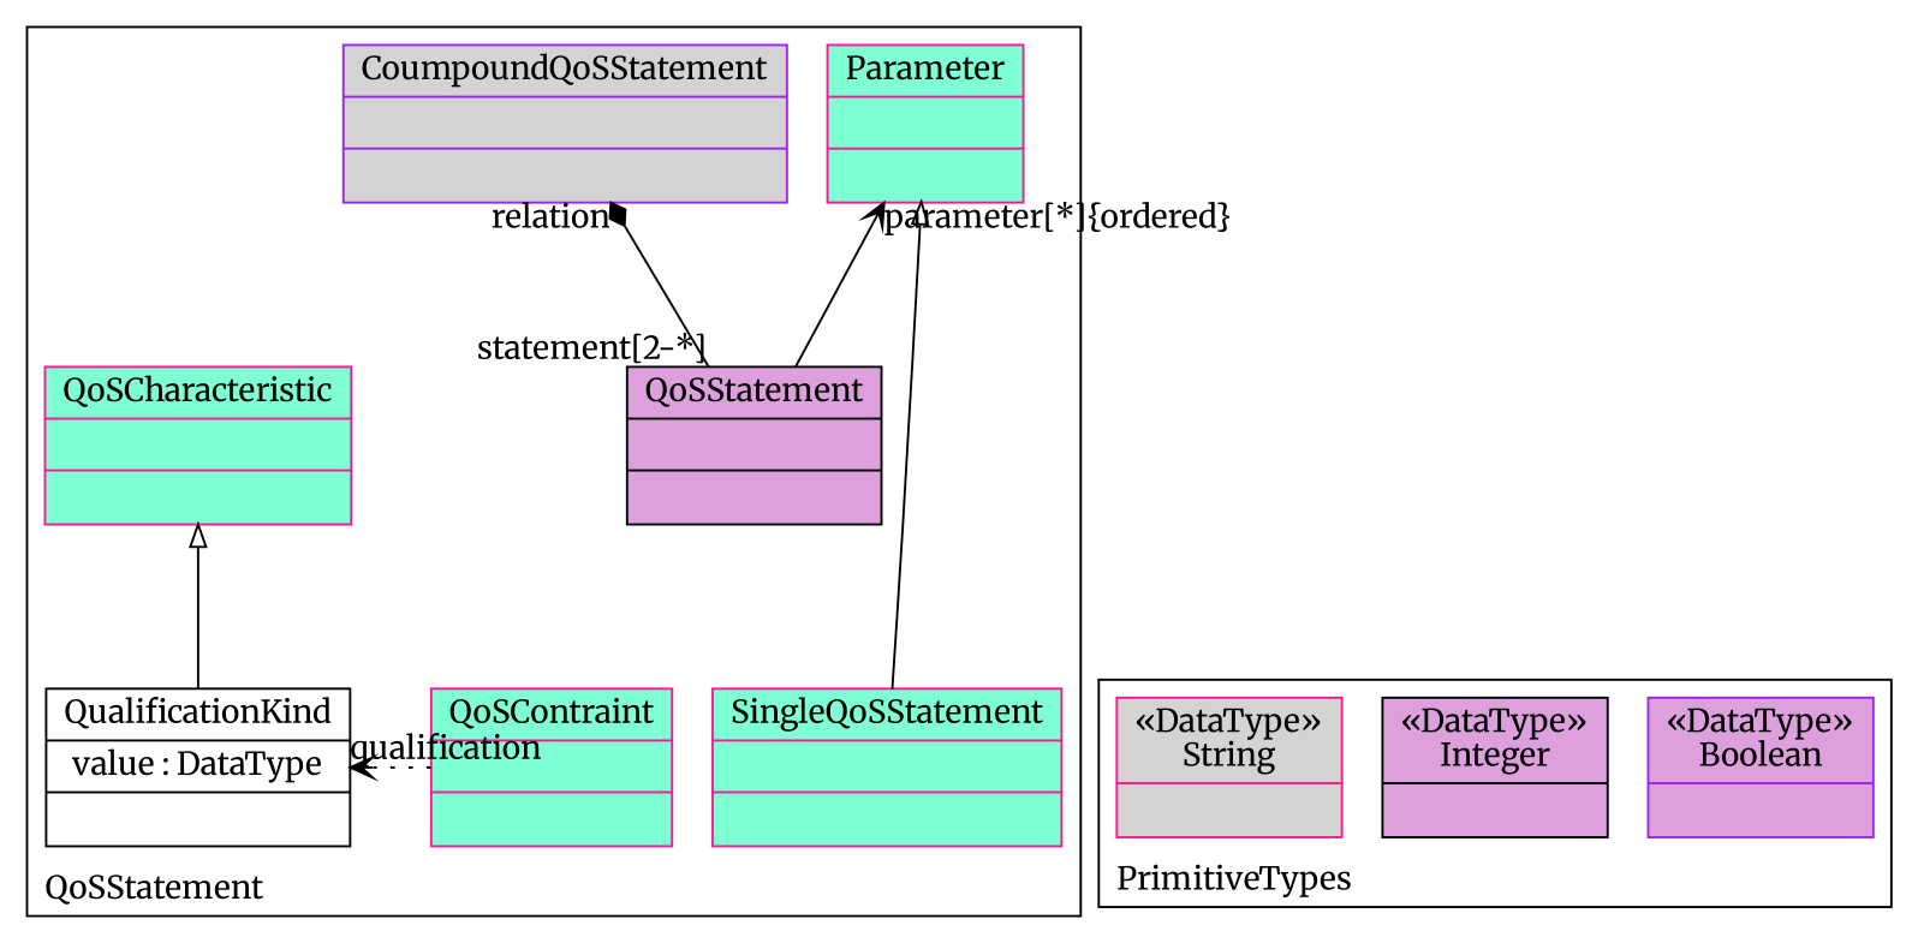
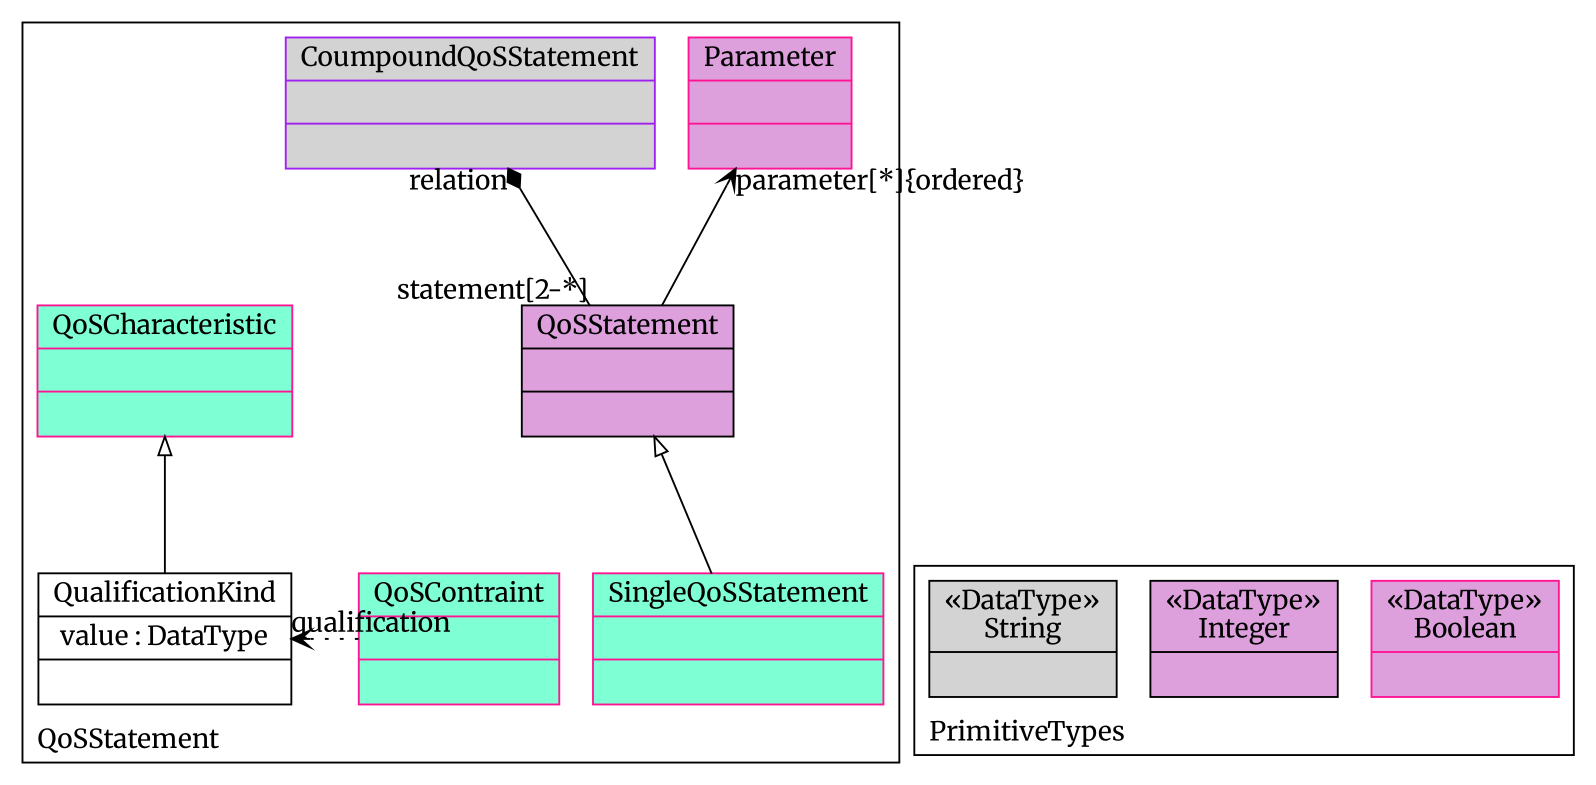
  digraph {
    compound=true
    fontname=Merriweather
    labeljust=l
    labelloc=t
    nodeSep=0.75
    rankdir=BT
    node [color=black fillcolor=plum fontname=Merriweather shape=record style=filled]
    edge [arrowhead=vee constraint=true fontname=Merriweather minlen=2 style=solid]
    n1 [label="{QoSStatement| | }"]
    n2 [color=purple fillcolor=lightgrey label="{CoumpoundQoSStatement| | }"]
-   n3 [color=deeppink fillcolor=aquamarine label="{Parameter| | }"]
+   n3 [color=deeppink label="{Parameter| | }"]
    n4 [color=deeppink fillcolor=aquamarine label="{SingleQoSStatement| | }"]
    n5 [color=deeppink fillcolor=aquamarine label="{QoSContraint| | }"]
    n6 [fillcolor=white label="{QualificationKind|value : DataType| }"]
    n7 [color=deeppink fillcolor=aquamarine label="{QoSCharacteristic| | }"]
-   n8 [color=purple label="{&#171;DataType&#187;\nBoolean|}"]
+   n8 [color=deeppink label="{&#171;DataType&#187;\nBoolean|}"]
    n9 [label="{&#171;DataType&#187;\nInteger|}"]
-   n10 [color=deeppink fillcolor=lightgrey label="{&#171;DataType&#187;\nString|}"]
+   n10 [fillcolor=lightgrey label="{&#171;DataType&#187;\nString|}"]
    subgraph cluster_1 {
      color=black
      label=QoSStatement
      n1
      n2
      n3
      n4
      n5
      n6
      n7
    }
    subgraph cluster_2 {
      color=black
      label=PrimitiveTypes
      n8
      n9
      n10
    }
    n1 -> n2 [arrowhead=diamond arrowtail=none group=CoumpoundQoSStatement headlabel=relation taillabel="statement[2-*]"]
    n1 -> n3 [arrowtail=diamond group=Parameter headlabel="parameter[*]{ordered}"]
-   n4 -> n3 [arrowhead=onormal group=QoSStatement]
+   n4 -> n1 [arrowhead=onormal group=QoSStatement]
    n5 -> n6 [arrowtail=none constraint=false group=QualificationKind headlabel=qualification style=dotted]
    n6 -> n7 [arrowhead=onormal group=QoSCharacteristic]
  }
